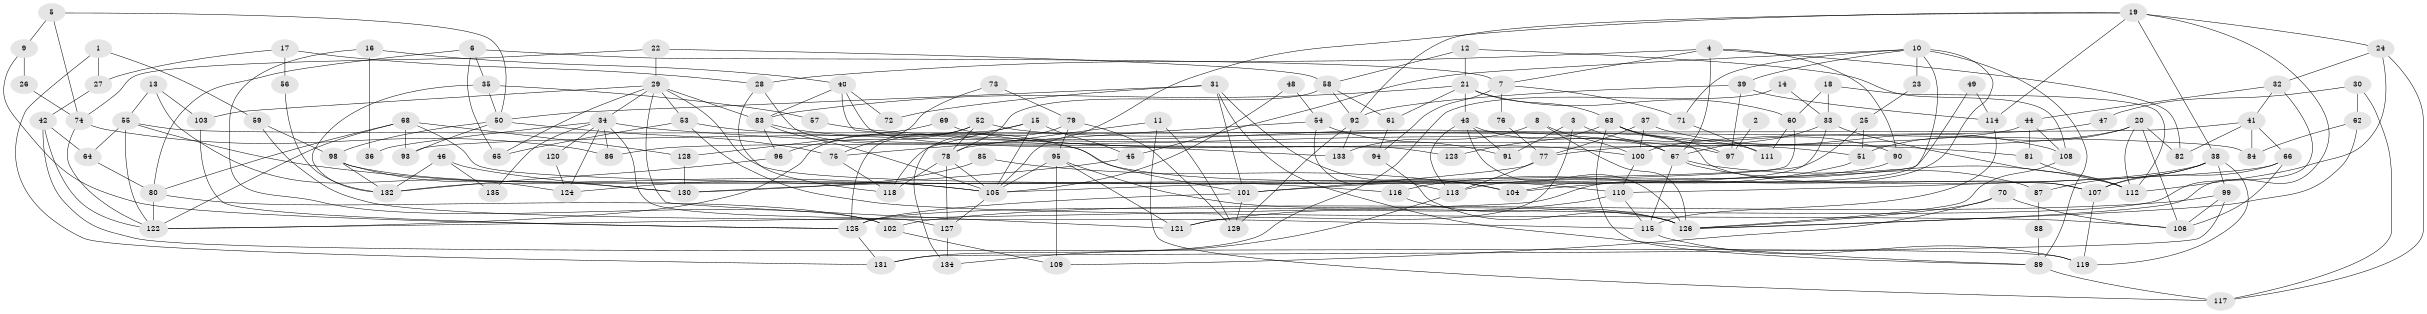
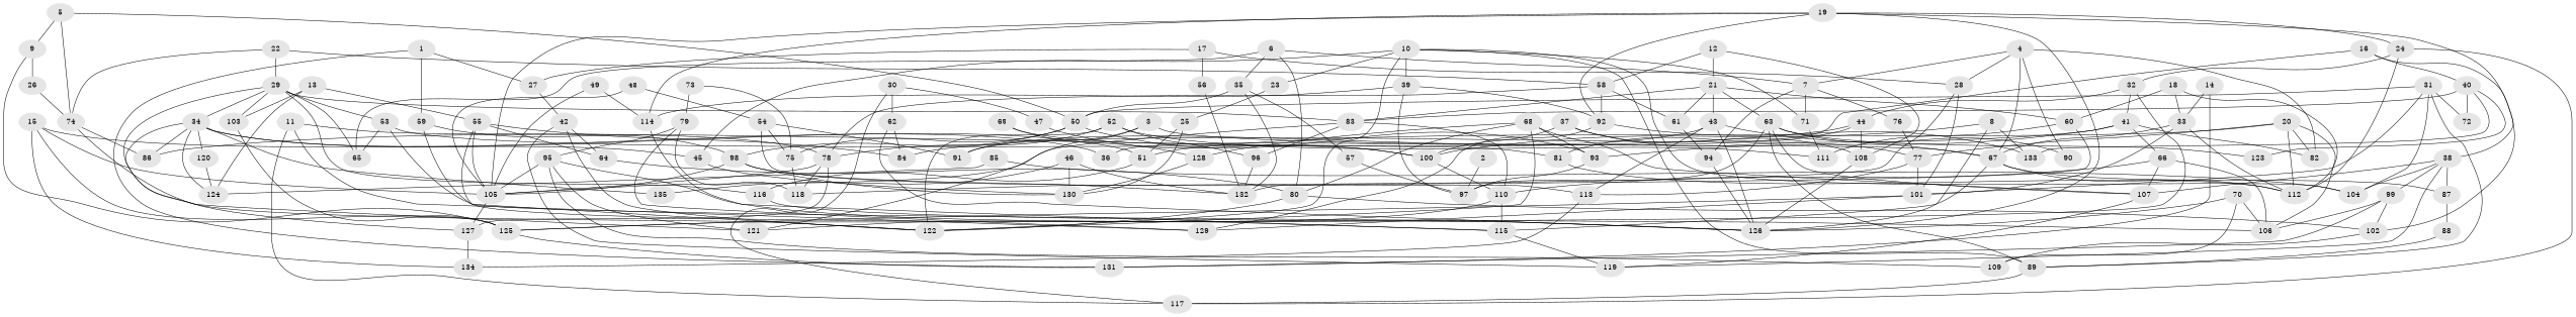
  graph {
    node [color=gray90 style=filled]
    1
    27
    59
    131
    42
    98
    115
    2
    97
    3
    67
    91
    121
    112
    87
    4
    7
    28
    82
    90
    71
    76
    94
    101
    118
    113
    5
    9
    50
    74
    26
    125
    93
    75
    61
    122
    86
    6
    35
    65
    80
    57
    132
    102
    111
    77
    126
    8
    100
    133
    110
    10
    23
    39
    45
    89
    104
    25
    92
    114
    130
    117
    11
    78
    129
    105
    127
    12
    21
    58
    108
    60
    43
    63
    83
    13
    55
    103
    124
    84
    64
    14
    33
    15
    134
    16
    36
    40
    72
    123
    109
    17
    56
    18
    19
    24
    38
    32
    99
    107
    119
    20
    51
    106
    116
    96
    22
    29
    34
    53
    41
    44
    120
    135
    81
    30
    47
    62
    31
    66
    37
    88
    46
    48
    54
    49
    52
    68
    128
    69
    70
    73
    79
    95
    85
    1 -- 27
    1 -- 59
    1 -- 131
    27 -- 42
    59 -- 98
    59 -- 115
    42 -- 122
    42 -- 64
    42 -- 119
    98 -- 132
    98 -- 130
    98 -- 105
    115 -- 119
    2 -- 97
    3 -- 67
    3 -- 91
    3 -- 121
    67 -- 115
    67 -- 112
    67 -- 87
    87 -- 88
    4 -- 67
    4 -- 7
    4 -- 28
    4 -- 82
    4 -- 90
    7 -- 71
    7 -- 76
    7 -- 94
    28 -- 101
    28 -- 118
-   90 -- 113
    71 -- 111
    76 -- 77
    94 -- 126
    101 -- 125
    101 -- 129
    113 -- 134
    5 -- 9
    5 -- 50
    5 -- 74
    9 -- 26
    9 -- 125
    50 -- 98
    50 -- 93
    50 -- 75
    74 -- 122
    74 -- 86
    26 -- 74
    125 -- 131
+   93 -- 97
    75 -- 118
    61 -- 94
    6 -- 7
    6 -- 35
    6 -- 65
    6 -- 80
    35 -- 50
    35 -- 57
    35 -- 132
    80 -- 122
    80 -- 102
    57 -- 97
    102 -- 109
    77 -- 101
    77 -- 113
    8 -- 126
    8 -- 100
    8 -- 133
    100 -- 110
    110 -- 115
    110 -- 121
    10 -- 71
    10 -- 122
    10 -- 23
    10 -- 39
    10 -- 45
    10 -- 89
    10 -- 104
    23 -- 25
    39 -- 97
    39 -- 92
    39 -- 114
    45 -- 130
    89 -- 117
    25 -- 130
    25 -- 51
    92 -- 133
    92 -- 129
    114 -- 115
    11 -- 117
    11 -- 78
    11 -- 129
    78 -- 118
    78 -- 105
    78 -- 127
    105 -- 127
    127 -- 134
    12 -- 21
    12 -- 58
    12 -- 108
    21 -- 61
    21 -- 60
    21 -- 43
    21 -- 63
    21 -- 83
    58 -- 61
    58 -- 92
    58 -- 78
    108 -- 126
    60 -- 132
    60 -- 111
    43 -- 67
    43 -- 91
    43 -- 113
    43 -- 126
    63 -- 97
    63 -- 90
    63 -- 89
    63 -- 123
    63 -- 107
    83 -- 110
    83 -- 105
    83 -- 96
    13 -- 55
    13 -- 103
    13 -- 124
    55 -- 122
    55 -- 105
    55 -- 84
    55 -- 64
    103 -- 125
    64 -- 80
    14 -- 131
    14 -- 33
    33 -- 67
    33 -- 112
    33 -- 101
    15 -- 125
    15 -- 45
    15 -- 105
    15 -- 134
    16 -- 102
    16 -- 36
    16 -- 40
    40 -- 133
    40 -- 83
    40 -- 72
    40 -- 123
    17 -- 27
    17 -- 28
    17 -- 56
    56 -- 132
    18 -- 112
    18 -- 60
    18 -- 33
    19 -- 126
    19 -- 92
    19 -- 114
    19 -- 105
    19 -- 24
    19 -- 38
    24 -- 112
    24 -- 117
    24 -- 32
    38 -- 87
    38 -- 104
    38 -- 99
    38 -- 107
    38 -- 119
    32 -- 125
    32 -- 41
    32 -- 44
    99 -- 131
    99 -- 102
    99 -- 106
    107 -- 119
    20 -- 112
    20 -- 82
    20 -- 77
    20 -- 51
    20 -- 106
    51 -- 116
    116 -- 126
    96 -- 132
    22 -- 74
    22 -- 58
    22 -- 29
    29 -- 121
    29 -- 65
    29 -- 83
    29 -- 103
    29 -- 116
    29 -- 34
    29 -- 53
    34 -- 86
    34 -- 127
    34 -- 124
    34 -- 36
    34 -- 51
    34 -- 120
    34 -- 135
    53 -- 65
    53 -- 106
    53 -- 81
    41 -- 82
    41 -- 93
    41 -- 84
    41 -- 66
    44 -- 86
    44 -- 108
    44 -- 81
    120 -- 124
    81 -- 112
    30 -- 117
    30 -- 47
    30 -- 62
    47 -- 100
    62 -- 126
    62 -- 84
    31 -- 101
    31 -- 50
    31 -- 89
    31 -- 104
    31 -- 72
    66 -- 110
    66 -- 107
    66 -- 106
    37 -- 77
    37 -- 100
    37 -- 108
    88 -- 89
    46 -- 132
    46 -- 130
    46 -- 135
    48 -- 105
    48 -- 54
    54 -- 91
    54 -- 113
    54 -- 75
    49 -- 114
    49 -- 105
    52 -- 122
    52 -- 111
    52 -- 78
    52 -- 96
    68 -- 93
    68 -- 122
    68 -- 80
    68 -- 107
    68 -- 128
    128 -- 130
    69 -- 100
    69 -- 128
    70 -- 126
    70 -- 109
    70 -- 106
    73 -- 75
    73 -- 79
    79 -- 118
    79 -- 129
    79 -- 95
    95 -- 121
    95 -- 126
    95 -- 105
    95 -- 109
    85 -- 104
    85 -- 124
  }
